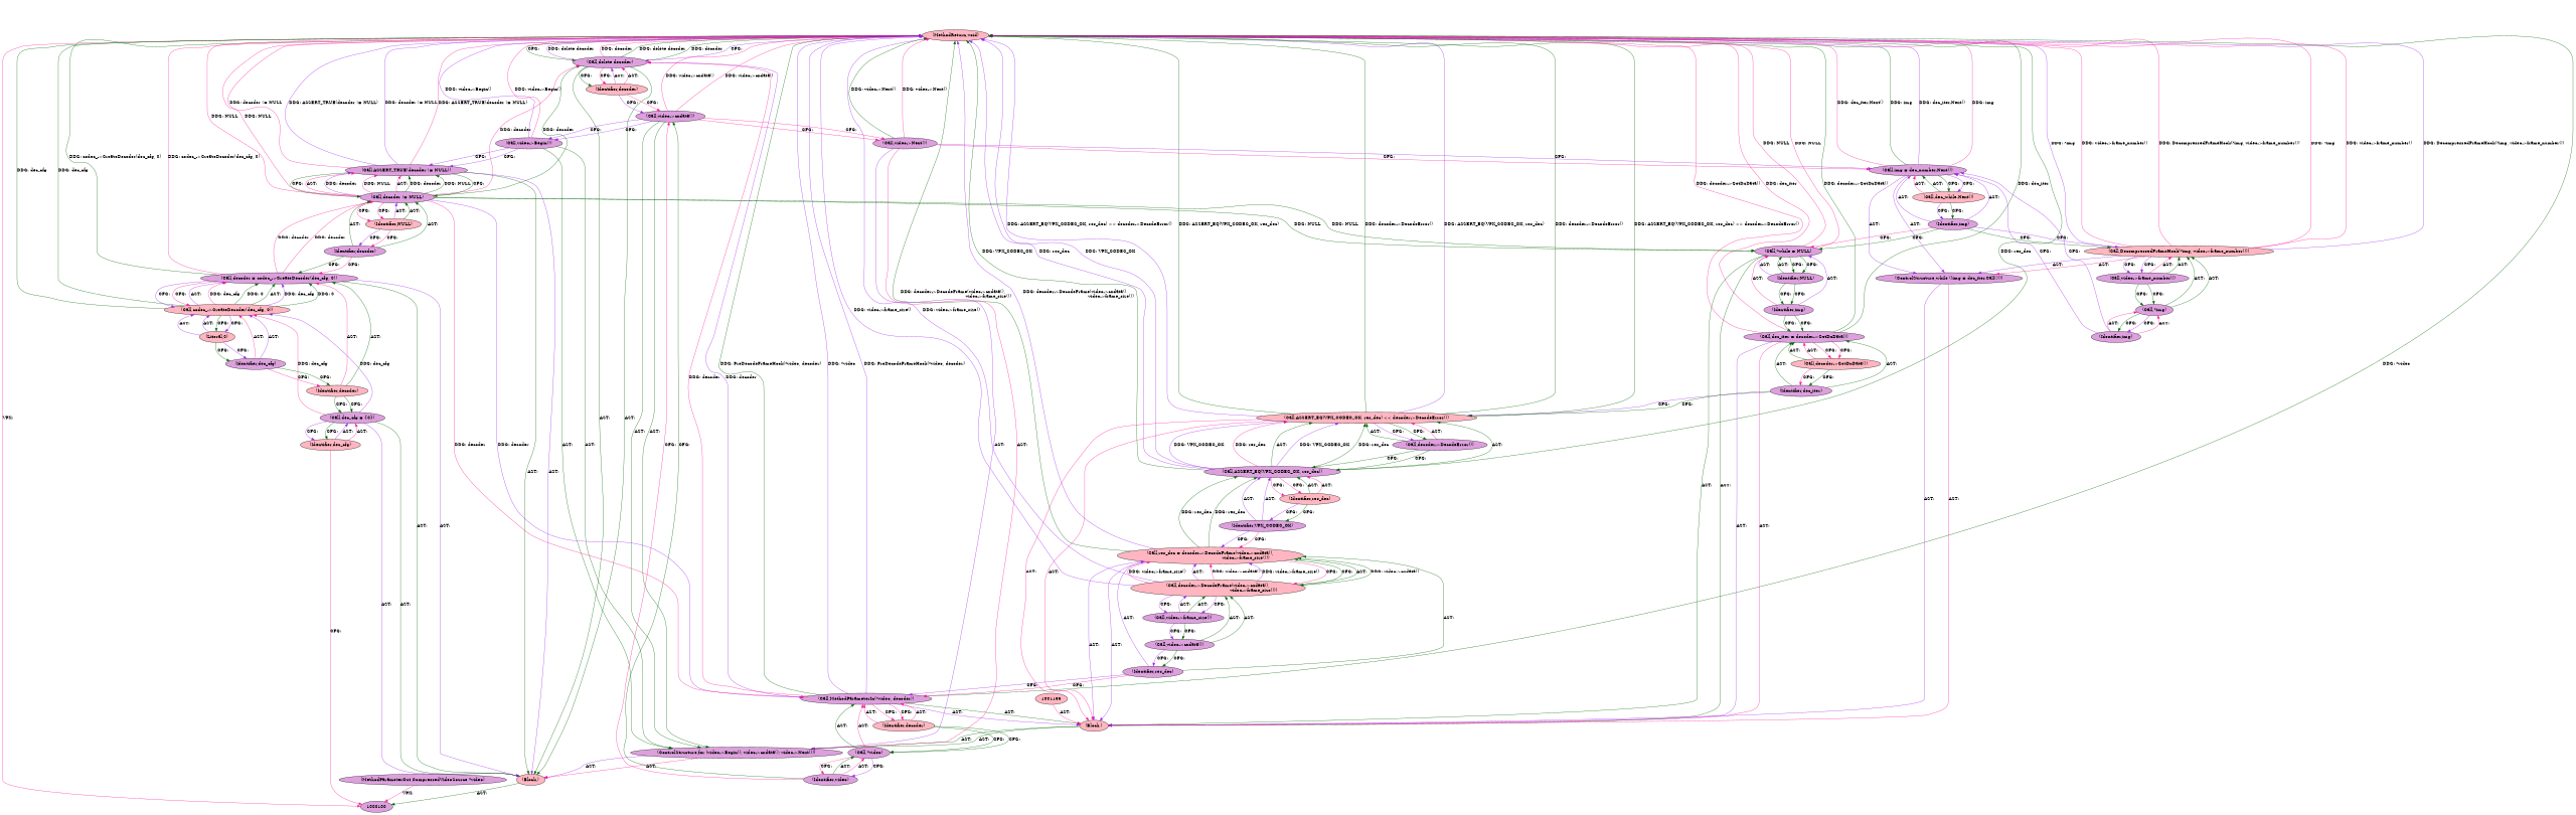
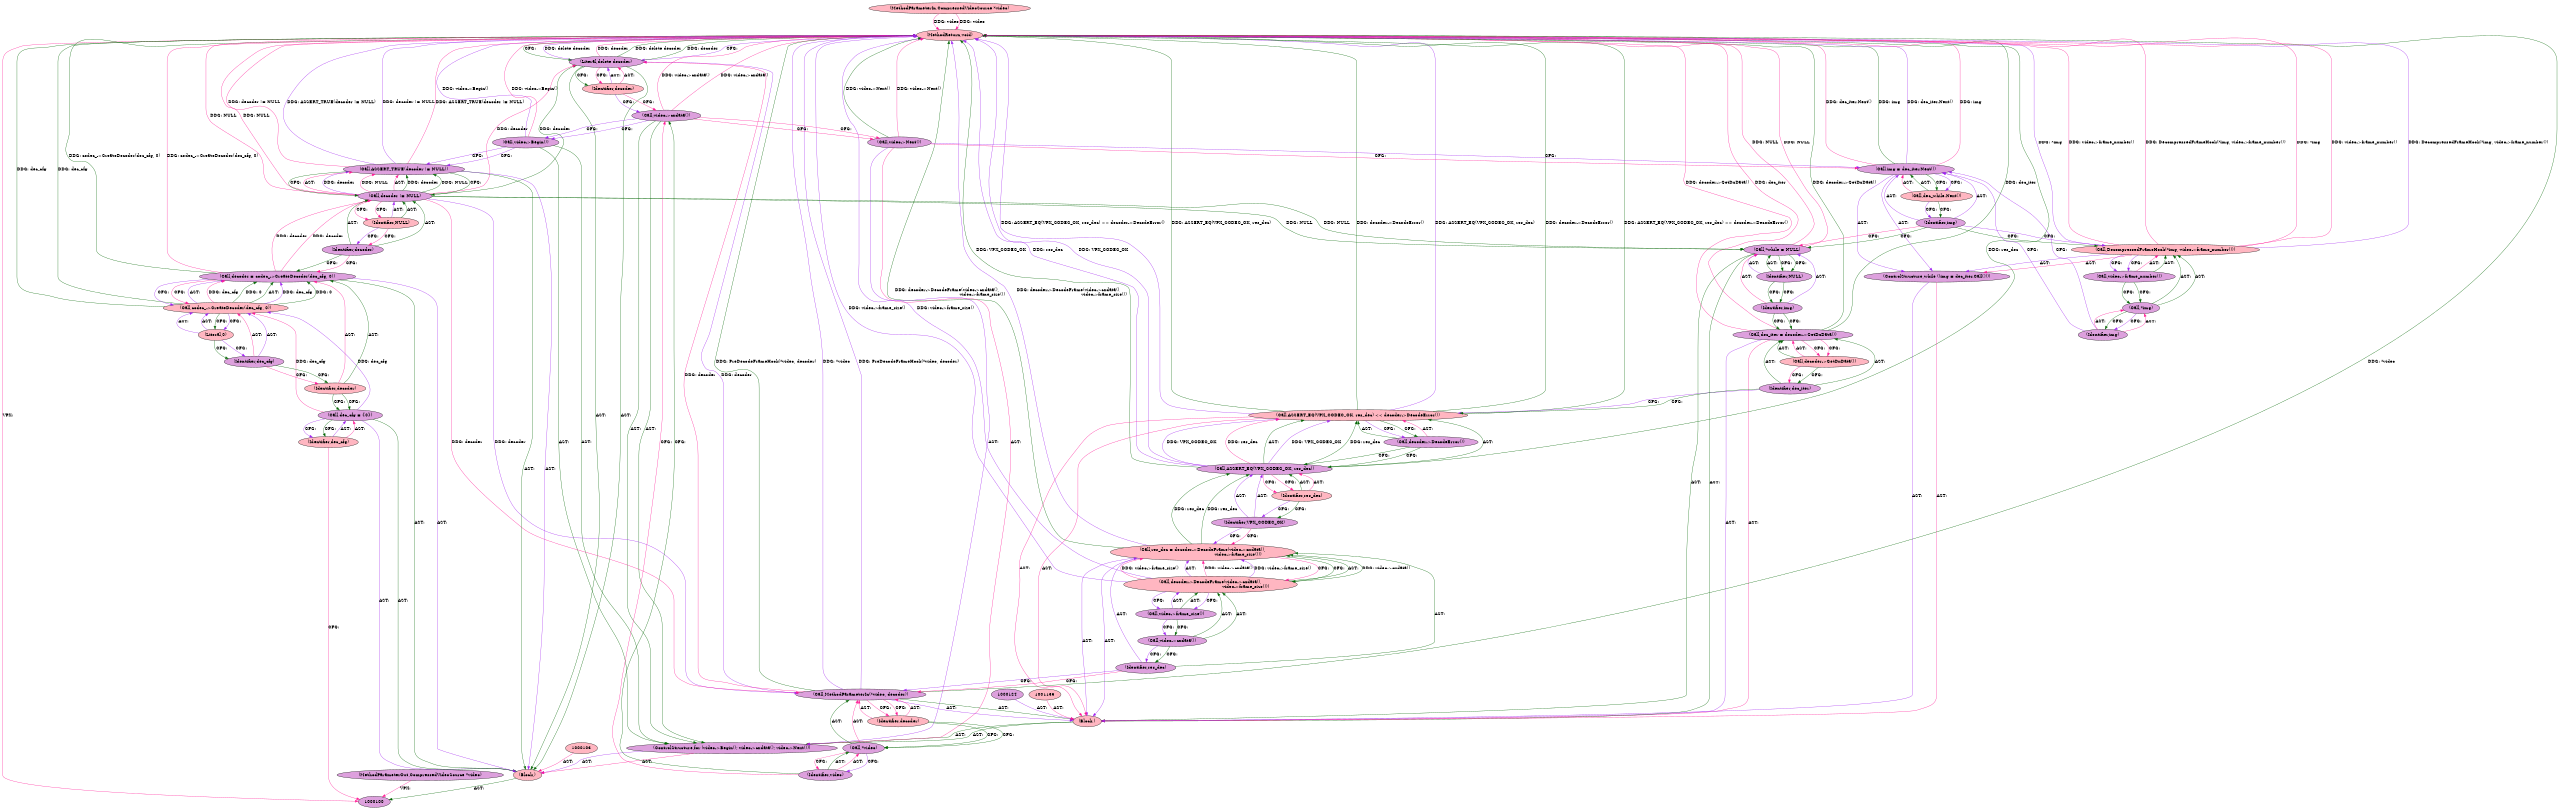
  digraph {
    node [fillcolor=plum style=filled]
    edge [color=darkgreen]
    n1 [fillcolor=lightpink label="(MethodReturn,void)"]
-   n2 [label="(Call,delete decoder)"]
+   n2 [label="(Literal,delete decoder)"]
    1000100
    n4 [fillcolor=lightpink label="(Block,)"]
    n5 [fillcolor=lightpink label="(Identifier,decoder)"]
+   n6 [fillcolor=lightpink label="(MethodParameterIn,CompressedVideoSource *video)"]
    n7 [label="(MethodParameterOut,CompressedVideoSource *video)"]
    n8 [label="(Identifier,VPX_CODEC_OK)"]
    n9 [label="(Call,ASSERT_EQ(VPX_CODEC_OK, res_dec))"]
    n10 [fillcolor=lightpink label="(Call,res_dec = decoder->DecodeFrame(video->cxdata(),\n                                                   video->frame_size()))"]
    n11 [fillcolor=lightpink label="(Identifier,res_dec)"]
    n12 [fillcolor=lightpink label="(Call,ASSERT_EQ(VPX_CODEC_OK, res_dec) << decoder->DecodeError())"]
    n13 [fillcolor=lightpink label="(Block,)"]
    n14 [fillcolor=lightpink label="(Call,decoder->DecodeFrame(video->cxdata(),\n                                                   video->frame_size()))"]
    n15 [label="(Call,decoder->DecodeError())"]
    n16 [label="(ControlStructure,for (video->Begin(); video->cxdata(); video->Next()))"]
    n17 [label="(Call,dec_iter = decoder->GetDxData())"]
    n18 [fillcolor=lightpink label="(Call,decoder->GetDxData())"]
    n19 [label="(Identifier,dec_iter)"]
    n20 [label="(Call,*while = NULL)"]
    n21 [label="(Identifier,NULL)"]
    n22 [label="(Identifier,img)"]
-   n23 [label="(Call,img = dec_number.Next())"]
+   n23 [label="(Call,img = dec_iter.Next())"]
    n24 [fillcolor=lightpink label="(Call,dec_while.Next())"]
    n25 [label="(ControlStructure,while ((img = dec_iter.Call())))"]
    n26 [label="(Identifier,img)"]
    n27 [fillcolor=lightpink label="(Call,DecompressedFrameHook(*img, video->frame_number()))"]
    n28 [label="(Call,video->frame_number())"]
    n29 [label="(Call,*img)"]
    n30 [label="(Identifier,img)"]
    n31 [label="(Call,video->cxdata())"]
    n32 [label="(Call,video->Next())"]
    n33 [label="(Call,video->Begin())"]
    n34 [label="(Call,dec_cfg = {0})"]
    n35 [fillcolor=lightpink label="(Identifier,dec_cfg)"]
    n36 [fillcolor=lightpink label="(Call,codec_->CreateDecoder(dec_cfg, 0))"]
    n37 [label="(Call,decoder = codec_->CreateDecoder(dec_cfg, 0))"]
    n38 [fillcolor=lightpink label="(Literal,0)"]
    n39 [label="(Call,decoder != NULL)"]
    n40 [fillcolor=lightpink label="(Identifier,NULL)"]
    n41 [label="(Call,ASSERT_TRUE(decoder != NULL))"]
    n42 [label="(Call,MethodParameterIn(*video, decoder))"]
    n43 [fillcolor=lightpink label="(Identifier,decoder)"]
    n44 [label="(Identifier,dec_cfg)"]
    n45 [label="(Identifier,decoder)"]
    n46 [fillcolor=lightpink label="(Identifier,decoder)"]
    n47 [label="(Call,*video)"]
    n48 [label="(Identifier,video)"]
    n49 [label="(Call,video->frame_size())"]
    n50 [label="(Identifier,res_dec)"]
    n51 [label="(Call,video->cxdata())"]
+   1000103 [fillcolor=lightpink]
+   1000124
    n54 [fillcolor=lightpink label=1001135]
    n1 -> n2 [color=purple label="CFG: "]
    n1 -> n2 [label="CFG: "]
    n1 -> 1000100 [color=deeppink label="VPX: "]
    n2 -> n1 [color=purple label="DDG: delete decoder"]
    n2 -> n1 [color=deeppink label="DDG: decoder"]
    n2 -> n1 [label="DDG: delete decoder"]
    n2 -> n1 [label="DDG: decoder"]
    n2 -> n4 [label="AST: "]
    n2 -> n4 [label="AST: "]
    n2 -> n5 [label="CFG: "]
    n2 -> n5 [color=deeppink label="CFG: "]
    n4 -> 1000100 [label="AST: "]
    n5 -> n2 [color=purple label="AST: "]
    n5 -> n2 [color=deeppink label="AST: "]
    n5 -> n31 [color=deeppink label="CFG: "]
    n5 -> n31 [color=purple label="CFG: "]
+   n6 -> n1 [color=deeppink label="DDG: video"]
+   n6 -> n1 [color=deeppink label="DDG: video"]
    n7 -> 1000100 [color=deeppink label="VPX: "]
    n8 -> n9 [color=purple label="AST: "]
    n8 -> n9 [color=purple label="AST: "]
    n8 -> n10 [color=purple label="CFG: "]
    n8 -> n10 [color=deeppink label="CFG: "]
    n9 -> n1 [color=purple label="DDG: VPX_CODEC_OK"]
    n9 -> n1 [label="DDG: res_dec"]
    n9 -> n1 [label="DDG: VPX_CODEC_OK"]
    n9 -> n1 [color=purple label="DDG: res_dec"]
    n9 -> n11 [color=deeppink label="CFG: "]
    n9 -> n11 [color=deeppink label="CFG: "]
    n9 -> n12 [label="AST: "]
    n9 -> n12 [color=purple label="DDG: VPX_CODEC_OK"]
    n9 -> n12 [color=deeppink label="DDG: res_dec"]
    n9 -> n12 [label="AST: "]
    n9 -> n12 [color=purple label="DDG: VPX_CODEC_OK"]
    n9 -> n12 [label="DDG: res_dec"]
    n10 -> n1 [label="DDG: decoder->DecodeFrame(video->cxdata(),\n                                                   video->frame_size())"]
    n10 -> n1 [color=purple label="DDG: decoder->DecodeFrame(video->cxdata(),\n                                                   video->frame_size())"]
    n10 -> n9 [label="DDG: res_dec"]
    n10 -> n9 [label="DDG: res_dec"]
    n10 -> n13 [color=purple label="AST: "]
    n10 -> n13 [color=purple label="AST: "]
    n10 -> n14 [color=deeppink label="CFG: "]
    n10 -> n14 [label="CFG: "]
    n11 -> n8 [color=purple label="CFG: "]
    n11 -> n8 [label="CFG: "]
    n11 -> n9 [label="AST: "]
    n11 -> n9 [color=deeppink label="AST: "]
    n12 -> n1 [color=purple label="DDG: ASSERT_EQ(VPX_CODEC_OK, res_dec) << decoder->DecodeError()"]
    n12 -> n1 [color=purple label="DDG: ASSERT_EQ(VPX_CODEC_OK, res_dec)"]
    n12 -> n1 [label="DDG: decoder->DecodeError()"]
    n12 -> n1 [label="DDG: ASSERT_EQ(VPX_CODEC_OK, res_dec) << decoder->DecodeError()"]
    n12 -> n1 [label="DDG: ASSERT_EQ(VPX_CODEC_OK, res_dec)"]
    n12 -> n1 [label="DDG: decoder->DecodeError()"]
    n12 -> n13 [color=deeppink label="AST: "]
    n12 -> n13 [color=deeppink label="AST: "]
    n12 -> n15 [color=purple label="CFG: "]
    n12 -> n15 [label="CFG: "]
    n13 -> n16 [label="AST: "]
    n13 -> n16 [label="AST: "]
    n14 -> n1 [color=purple label="DDG: video->frame_size()"]
    n14 -> n1 [color=purple label="DDG: video->frame_size()"]
    n14 -> n10 [label="AST: "]
    n14 -> n10 [label="DDG: video->cxdata()"]
    n14 -> n10 [color=deeppink label="DDG: video->frame_size()"]
    n14 -> n10 [color=purple label="AST: "]
    n14 -> n10 [color=deeppink label="DDG: video->cxdata()"]
    n14 -> n10 [color=purple label="DDG: video->frame_size()"]
    n14 -> n49 [color=purple label="CFG: "]
    n14 -> n49 [color=purple label="CFG: "]
    n15 -> n9 [label="CFG: "]
    n15 -> n9 [label="CFG: "]
    n15 -> n12 [color=deeppink label="AST: "]
    n15 -> n12 [label="AST: "]
    n16 -> n4 [color=purple label="AST: "]
    n16 -> n4 [color=deeppink label="AST: "]
    n17 -> n1 [color=deeppink label="DDG: decoder->GetDxData()"]
    n17 -> n1 [color=deeppink label="DDG: dec_iter"]
    n17 -> n1 [label="DDG: decoder->GetDxData()"]
    n17 -> n1 [label="DDG: dec_iter"]
    n17 -> n13 [color=purple label="AST: "]
    n17 -> n13 [color=deeppink label="AST: "]
    n17 -> n18 [color=deeppink label="CFG: "]
    n17 -> n18 [color=deeppink label="CFG: "]
    n18 -> n17 [label="AST: "]
    n18 -> n17 [color=deeppink label="AST: "]
    n18 -> n19 [label="CFG: "]
    n18 -> n19 [color=deeppink label="CFG: "]
    n19 -> n12 [color=purple label="CFG: "]
    n19 -> n12 [label="CFG: "]
    n19 -> n17 [label="AST: "]
    n19 -> n17 [label="AST: "]
    n20 -> n1 [color=deeppink label="DDG: NULL"]
    n20 -> n1 [color=deeppink label="DDG: NULL"]
    n20 -> n13 [label="AST: "]
    n20 -> n13 [label="AST: "]
    n20 -> n21 [label="CFG: "]
    n20 -> n21 [label="CFG: "]
    n21 -> n20 [color=purple label="AST: "]
    n21 -> n20 [label="AST: "]
    n21 -> n22 [label="CFG: "]
    n21 -> n22 [label="CFG: "]
    n22 -> n17 [label="CFG: "]
    n22 -> n17 [label="CFG: "]
    n22 -> n20 [color=purple label="AST: "]
    n22 -> n20 [color=deeppink label="AST: "]
    n23 -> n1 [color=deeppink label="DDG: dec_iter.Next()"]
    n23 -> n1 [label="DDG: img"]
    n23 -> n1 [color=purple label="DDG: dec_iter.Next()"]
    n23 -> n1 [color=deeppink label="DDG: img"]
    n23 -> n24 [label="CFG: "]
    n23 -> n24 [color=purple label="CFG: "]
    n23 -> n25 [color=purple label="AST: "]
    n23 -> n25 [color=purple label="AST: "]
    n24 -> n23 [color=deeppink label="AST: "]
    n24 -> n23 [label="AST: "]
    n24 -> n26 [label="CFG: "]
    n24 -> n26 [color=purple label="CFG: "]
    n25 -> n13 [color=deeppink label="AST: "]
    n25 -> n13 [color=purple label="AST: "]
    n26 -> n20 [color=deeppink label="CFG: "]
    n26 -> n20 [label="CFG: "]
    n26 -> n23 [color=purple label="AST: "]
    n26 -> n23 [color=purple label="AST: "]
    n26 -> n27 [color=purple label="CFG: "]
    n26 -> n27 [label="CFG: "]
    n27 -> n1 [color=purple label="DDG: *img"]
    n27 -> n1 [color=deeppink label="DDG: video->frame_number()"]
    n27 -> n1 [color=deeppink label="DDG: DecompressedFrameHook(*img, video->frame_number())"]
    n27 -> n1 [color=deeppink label="DDG: *img"]
    n27 -> n1 [color=deeppink label="DDG: video->frame_number()"]
    n27 -> n1 [color=purple label="DDG: DecompressedFrameHook(*img, video->frame_number())"]
    n27 -> n25 [color=purple label="AST: "]
    n27 -> n25 [color=deeppink label="AST: "]
    n27 -> n28 [color=purple label="CFG: "]
    n27 -> n28 [color=purple label="CFG: "]
    n28 -> n27 [color=deeppink label="AST: "]
    n28 -> n27 [label="AST: "]
    n28 -> n29 [label="CFG: "]
    n28 -> n29 [label="CFG: "]
    n29 -> n27 [label="AST: "]
    n29 -> n27 [label="AST: "]
    n29 -> n30 [label="CFG: "]
    n29 -> n30 [color=purple label="CFG: "]
    n30 -> n23 [color=purple label="CFG: "]
    n30 -> n23 [color=purple label="CFG: "]
    n30 -> n29 [color=deeppink label="AST: "]
    n30 -> n29 [color=deeppink label="AST: "]
    n31 -> n1 [color=deeppink label="DDG: video->cxdata()"]
    n31 -> n1 [color=deeppink label="DDG: video->cxdata()"]
    n31 -> n16 [label="AST: "]
    n31 -> n16 [label="AST: "]
    n31 -> n32 [color=deeppink label="CFG: "]
    n31 -> n32 [color=deeppink label="CFG: "]
    n31 -> n33 [color=purple label="CFG: "]
    n31 -> n33 [color=purple label="CFG: "]
    n32 -> n1 [label="DDG: video->Next()"]
    n32 -> n1 [color=deeppink label="DDG: video->Next()"]
    n32 -> n16 [color=deeppink label="AST: "]
    n32 -> n16 [color=purple label="AST: "]
    n32 -> n23 [color=purple label="CFG: "]
    n32 -> n23 [color=deeppink label="CFG: "]
    n33 -> n1 [color=purple label="DDG: video->Begin()"]
    n33 -> n1 [color=deeppink label="DDG: video->Begin()"]
    n33 -> n16 [label="AST: "]
    n33 -> n16 [label="AST: "]
    n33 -> n41 [color=purple label="CFG: "]
    n33 -> n41 [color=purple label="CFG: "]
    n34 -> n4 [color=purple label="AST: "]
    n34 -> n4 [label="AST: "]
    n34 -> n35 [color=purple label="CFG: "]
    n34 -> n35 [label="CFG: "]
    n34 -> n36 [color=purple label="DDG: dec_cfg"]
    n34 -> n36 [color=deeppink label="DDG: dec_cfg"]
    n35 -> 1000100 [color=deeppink label="CFG: "]
    n35 -> n34 [color=purple label="AST: "]
    n35 -> n34 [color=deeppink label="AST: "]
    n36 -> n1 [label="DDG: dec_cfg"]
    n36 -> n1 [label="DDG: dec_cfg"]
    n36 -> n37 [color=purple label="AST: "]
    n36 -> n37 [color=deeppink label="DDG: dec_cfg"]
    n36 -> n37 [label="DDG: 0"]
    n36 -> n37 [label="AST: "]
    n36 -> n37 [color=purple label="DDG: dec_cfg"]
    n36 -> n37 [label="DDG: 0"]
    n36 -> n38 [label="CFG: "]
    n36 -> n38 [color=purple label="CFG: "]
    n37 -> n1 [label="DDG: codec_->CreateDecoder(dec_cfg, 0)"]
    n37 -> n1 [color=deeppink label="DDG: codec_->CreateDecoder(dec_cfg, 0)"]
    n37 -> n4 [label="AST: "]
    n37 -> n4 [color=purple label="AST: "]
    n37 -> n36 [color=deeppink label="CFG: "]
    n37 -> n36 [color=purple label="CFG: "]
    n37 -> n39 [color=deeppink label="DDG: decoder"]
    n37 -> n39 [color=deeppink label="DDG: decoder"]
    n38 -> n36 [color=purple label="AST: "]
    n38 -> n36 [color=purple label="AST: "]
    n38 -> n44 [label="CFG: "]
    n38 -> n44 [color=purple label="CFG: "]
    n39 -> n1 [color=deeppink label="DDG: NULL"]
    n39 -> n1 [color=deeppink label="DDG: NULL"]
    n39 -> n2 [label="DDG: decoder"]
    n39 -> n2 [color=deeppink label="DDG: decoder"]
    n39 -> n20 [label="DDG: NULL"]
    n39 -> n20 [label="DDG: NULL"]
    n39 -> n40 [color=deeppink label="CFG: "]
    n39 -> n40 [color=deeppink label="CFG: "]
    n39 -> n41 [color=deeppink label="AST: "]
    n39 -> n41 [color=purple label="DDG: decoder"]
    n39 -> n41 [color=deeppink label="DDG: NULL"]
    n39 -> n41 [color=deeppink label="AST: "]
    n39 -> n41 [label="DDG: decoder"]
    n39 -> n41 [label="DDG: NULL"]
    n39 -> n42 [color=purple label="DDG: decoder"]
    n39 -> n42 [color=deeppink label="DDG: decoder"]
    n40 -> n39 [color=purple label="AST: "]
    n40 -> n39 [label="AST: "]
    n40 -> n45 [color=purple label="CFG: "]
    n40 -> n45 [color=deeppink label="CFG: "]
    n41 -> n1 [color=purple label="DDG: decoder != NULL"]
    n41 -> n1 [color=deeppink label="DDG: ASSERT_TRUE(decoder != NULL)"]
    n41 -> n1 [color=deeppink label="DDG: decoder != NULL"]
    n41 -> n1 [color=purple label="DDG: ASSERT_TRUE(decoder != NULL)"]
    n41 -> n4 [label="AST: "]
    n41 -> n4 [color=purple label="AST: "]
    n41 -> n39 [label="CFG: "]
    n41 -> n39 [label="CFG: "]
    n42 -> n1 [label="DDG: *video"]
    n42 -> n1 [label="DDG: PreDecodeFrameHook(*video, decoder)"]
    n42 -> n1 [color=purple label="DDG: *video"]
    n42 -> n1 [color=purple label="DDG: PreDecodeFrameHook(*video, decoder)"]
    n42 -> n2 [color=purple label="DDG: decoder"]
    n42 -> n2 [color=deeppink label="DDG: decoder"]
    n42 -> n13 [label="AST: "]
    n42 -> n13 [color=purple label="AST: "]
    n42 -> n46 [color=deeppink label="CFG: "]
    n42 -> n46 [color=deeppink label="CFG: "]
    n43 -> n34 [label="CFG: "]
    n43 -> n34 [label="CFG: "]
    n43 -> n37 [label="AST: "]
    n43 -> n37 [color=deeppink label="AST: "]
    n44 -> n36 [color=purple label="AST: "]
    n44 -> n36 [color=deeppink label="AST: "]
    n44 -> n43 [color=deeppink label="CFG: "]
    n44 -> n43 [label="CFG: "]
    n45 -> n37 [label="CFG: "]
    n45 -> n37 [color=deeppink label="CFG: "]
    n45 -> n39 [label="AST: "]
    n45 -> n39 [label="AST: "]
    n46 -> n42 [color=deeppink label="AST: "]
    n46 -> n42 [color=deeppink label="AST: "]
    n46 -> n47 [label="CFG: "]
    n46 -> n47 [label="CFG: "]
    n47 -> n42 [label="AST: "]
    n47 -> n42 [color=deeppink label="AST: "]
    n47 -> n48 [color=purple label="CFG: "]
    n47 -> n48 [color=deeppink label="CFG: "]
    n48 -> n31 [label="CFG: "]
    n48 -> n31 [color=deeppink label="CFG: "]
    n48 -> n47 [label="AST: "]
    n48 -> n47 [color=deeppink label="AST: "]
    n49 -> n14 [color=purple label="AST: "]
    n49 -> n14 [label="AST: "]
    n49 -> n51 [label="CFG: "]
    n49 -> n51 [color=purple label="CFG: "]
    n50 -> n10 [color=purple label="AST: "]
    n50 -> n10 [label="AST: "]
    n50 -> n42 [color=purple label="CFG: "]
    n50 -> n42 [color=deeppink label="CFG: "]
    n51 -> n14 [label="AST: "]
    n51 -> n14 [label="AST: "]
    n51 -> n50 [color=purple label="CFG: "]
    n51 -> n50 [label="CFG: "]
+   1000103 -> n4 [color=deeppink label="AST: "]
+   1000124 -> n13 [color=purple label="AST: "]
    n54 -> n13 [color=deeppink label="AST: "]
  }
